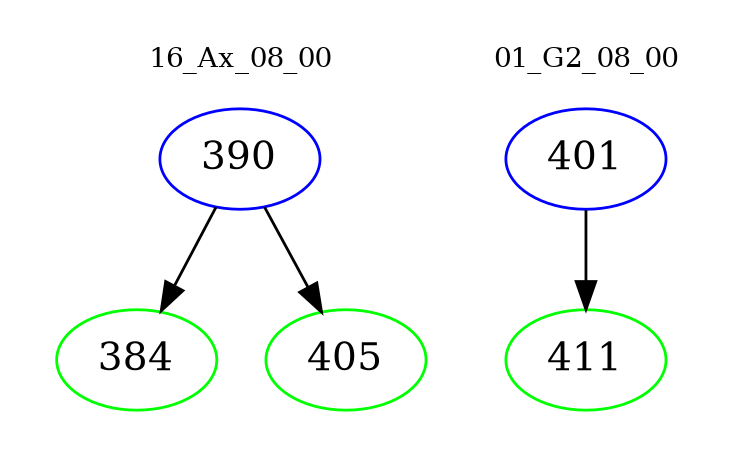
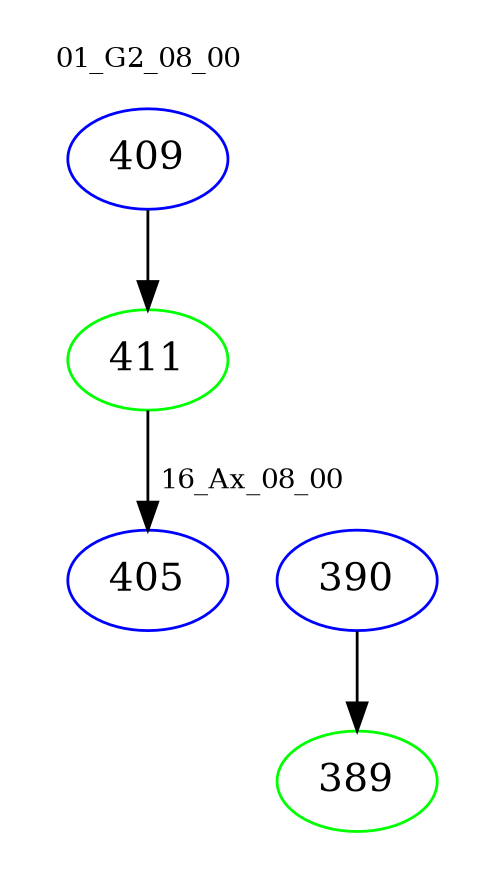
  digraph {
    node [color=blue]
    edge [color=black]
    n1 [label=390]
-   n2 [color=green label=384]
-   n3 [color=green label=405]
-   n4 [label=401]
+   n2 [color=green label=389]
+   n3 [label=405]
+   n4 [label=409]
    n5 [color=green label=411]
    subgraph cluster_1 {
      color=white
      fontsize=10
      label="16_Ax_08_00"
      n1
      n2
      n3
    }
    subgraph cluster_2 {
      color=white
      fontsize=10
      label="01_G2_08_00"
      n4
      n5
    }
    n1 -> n2
-   n1 -> n3
+   n5 -> n3
    n4 -> n5
  }
